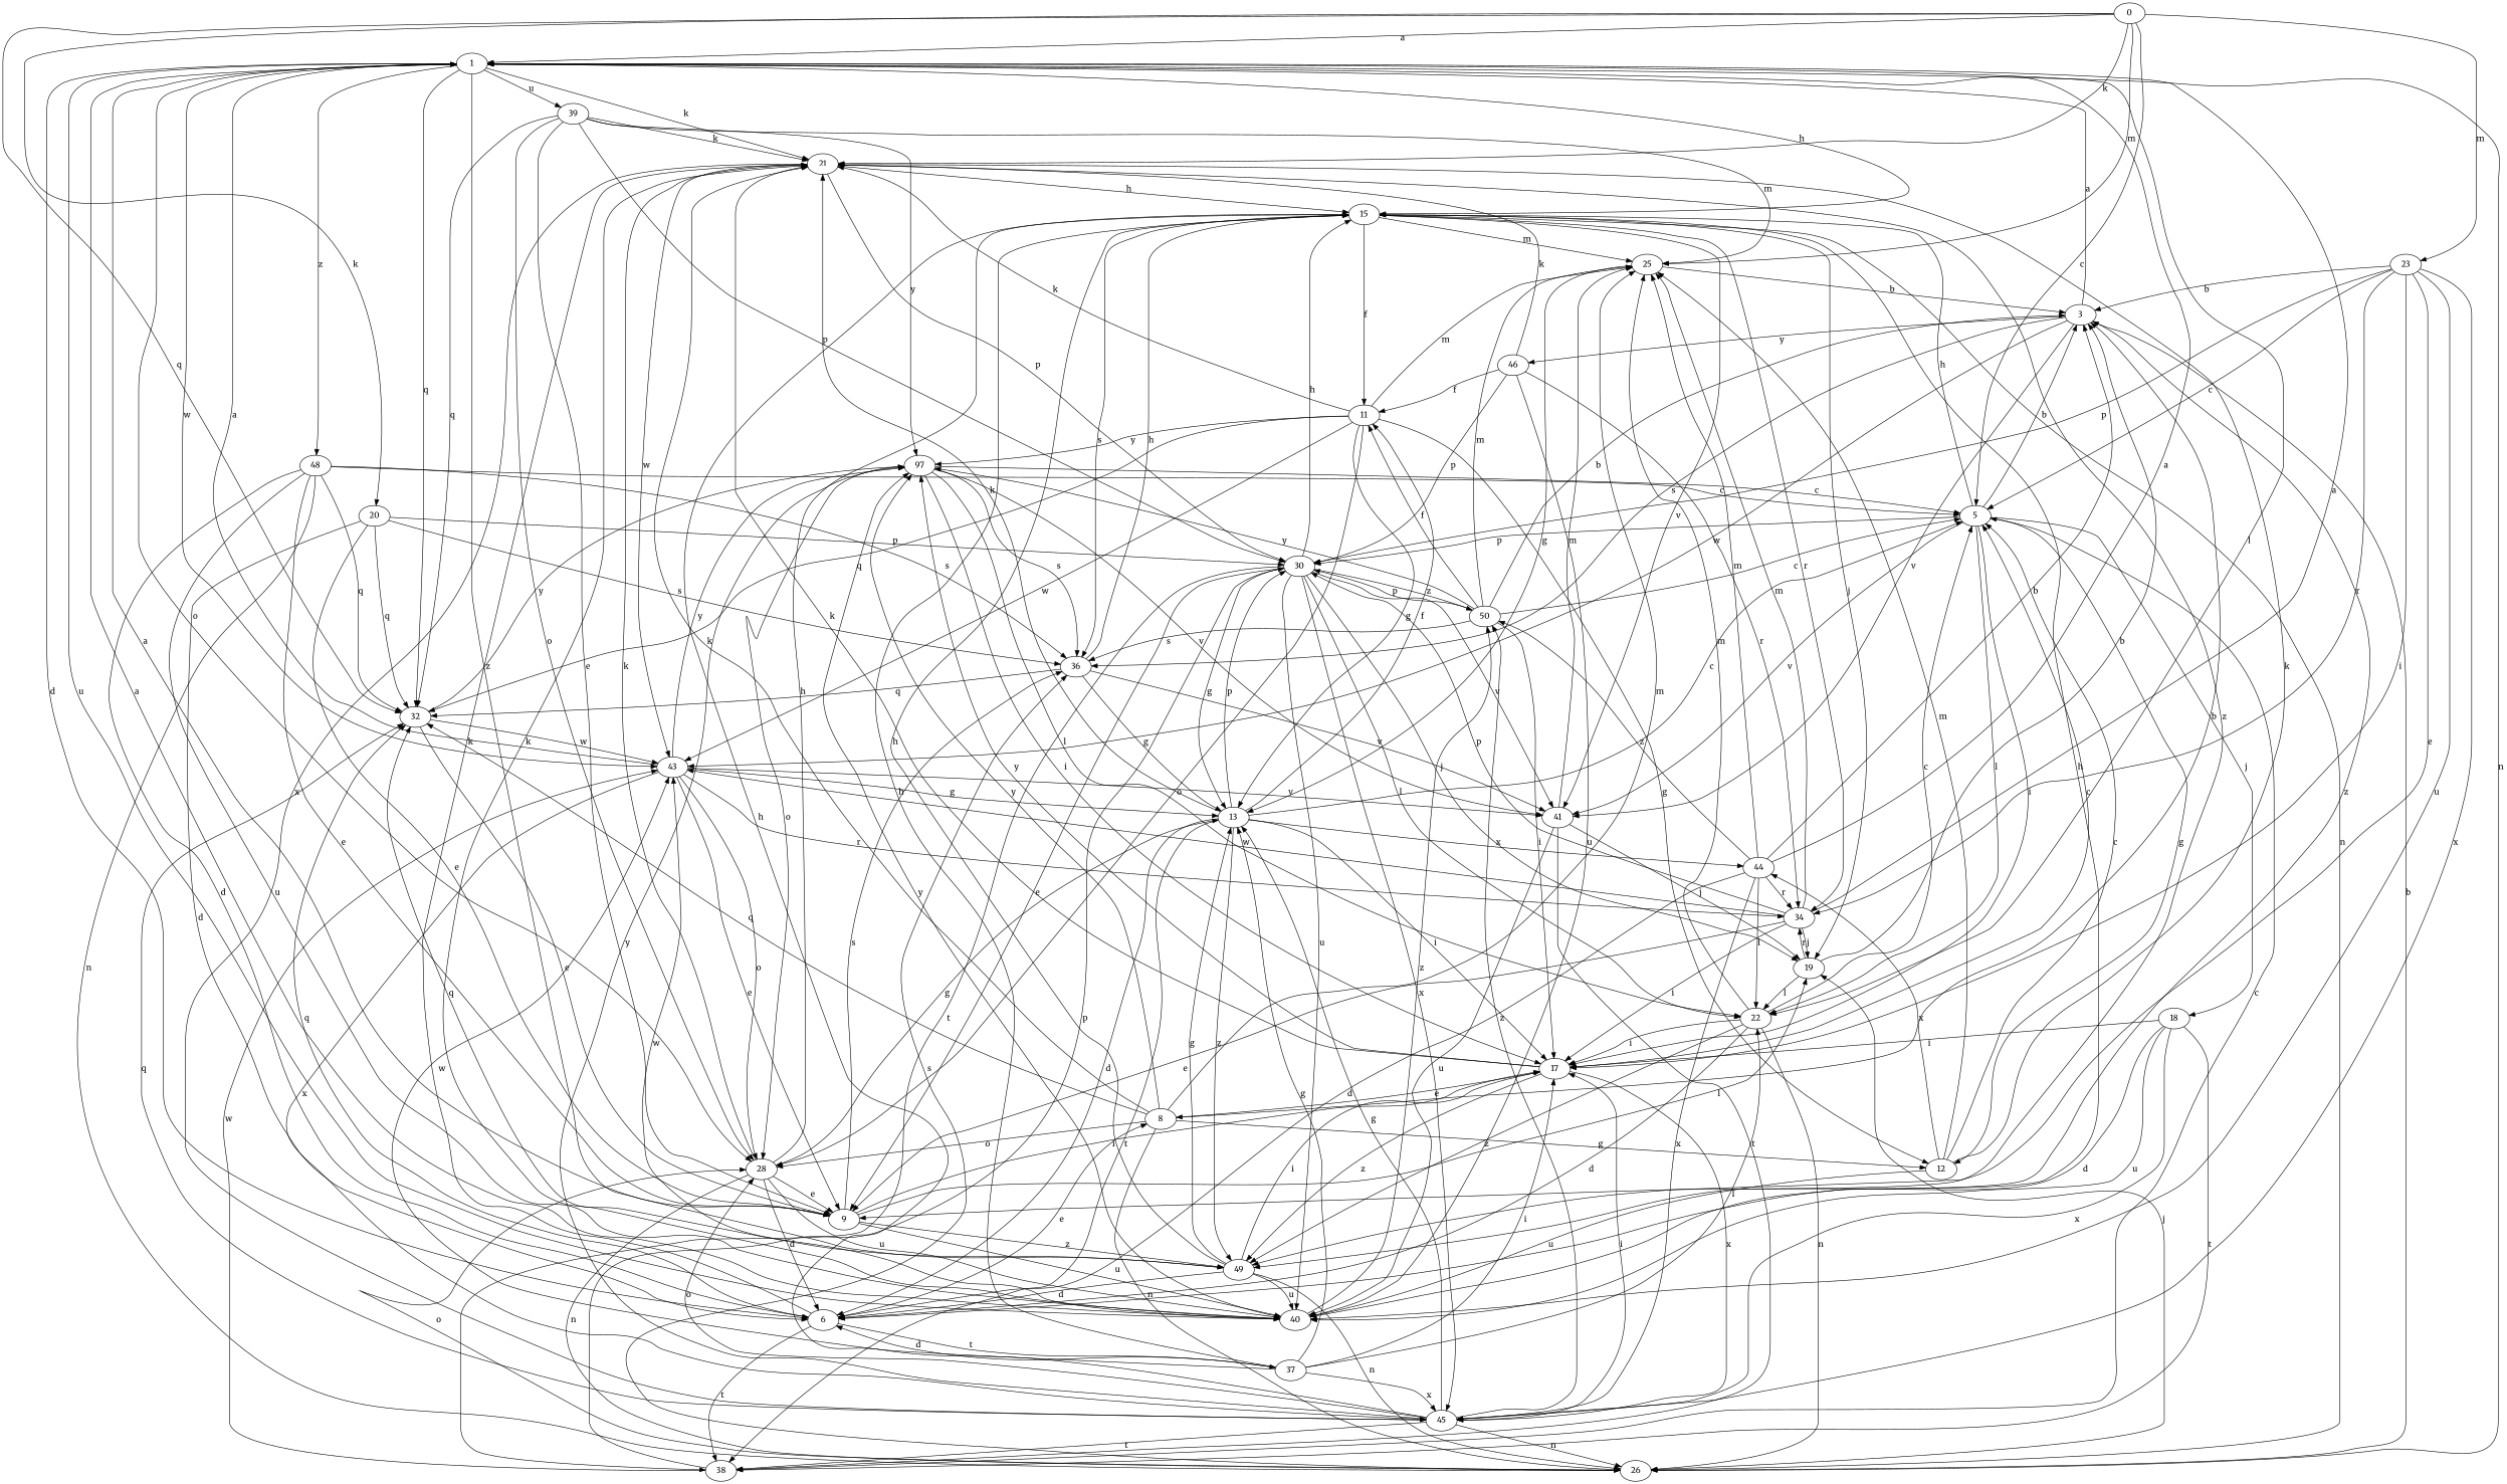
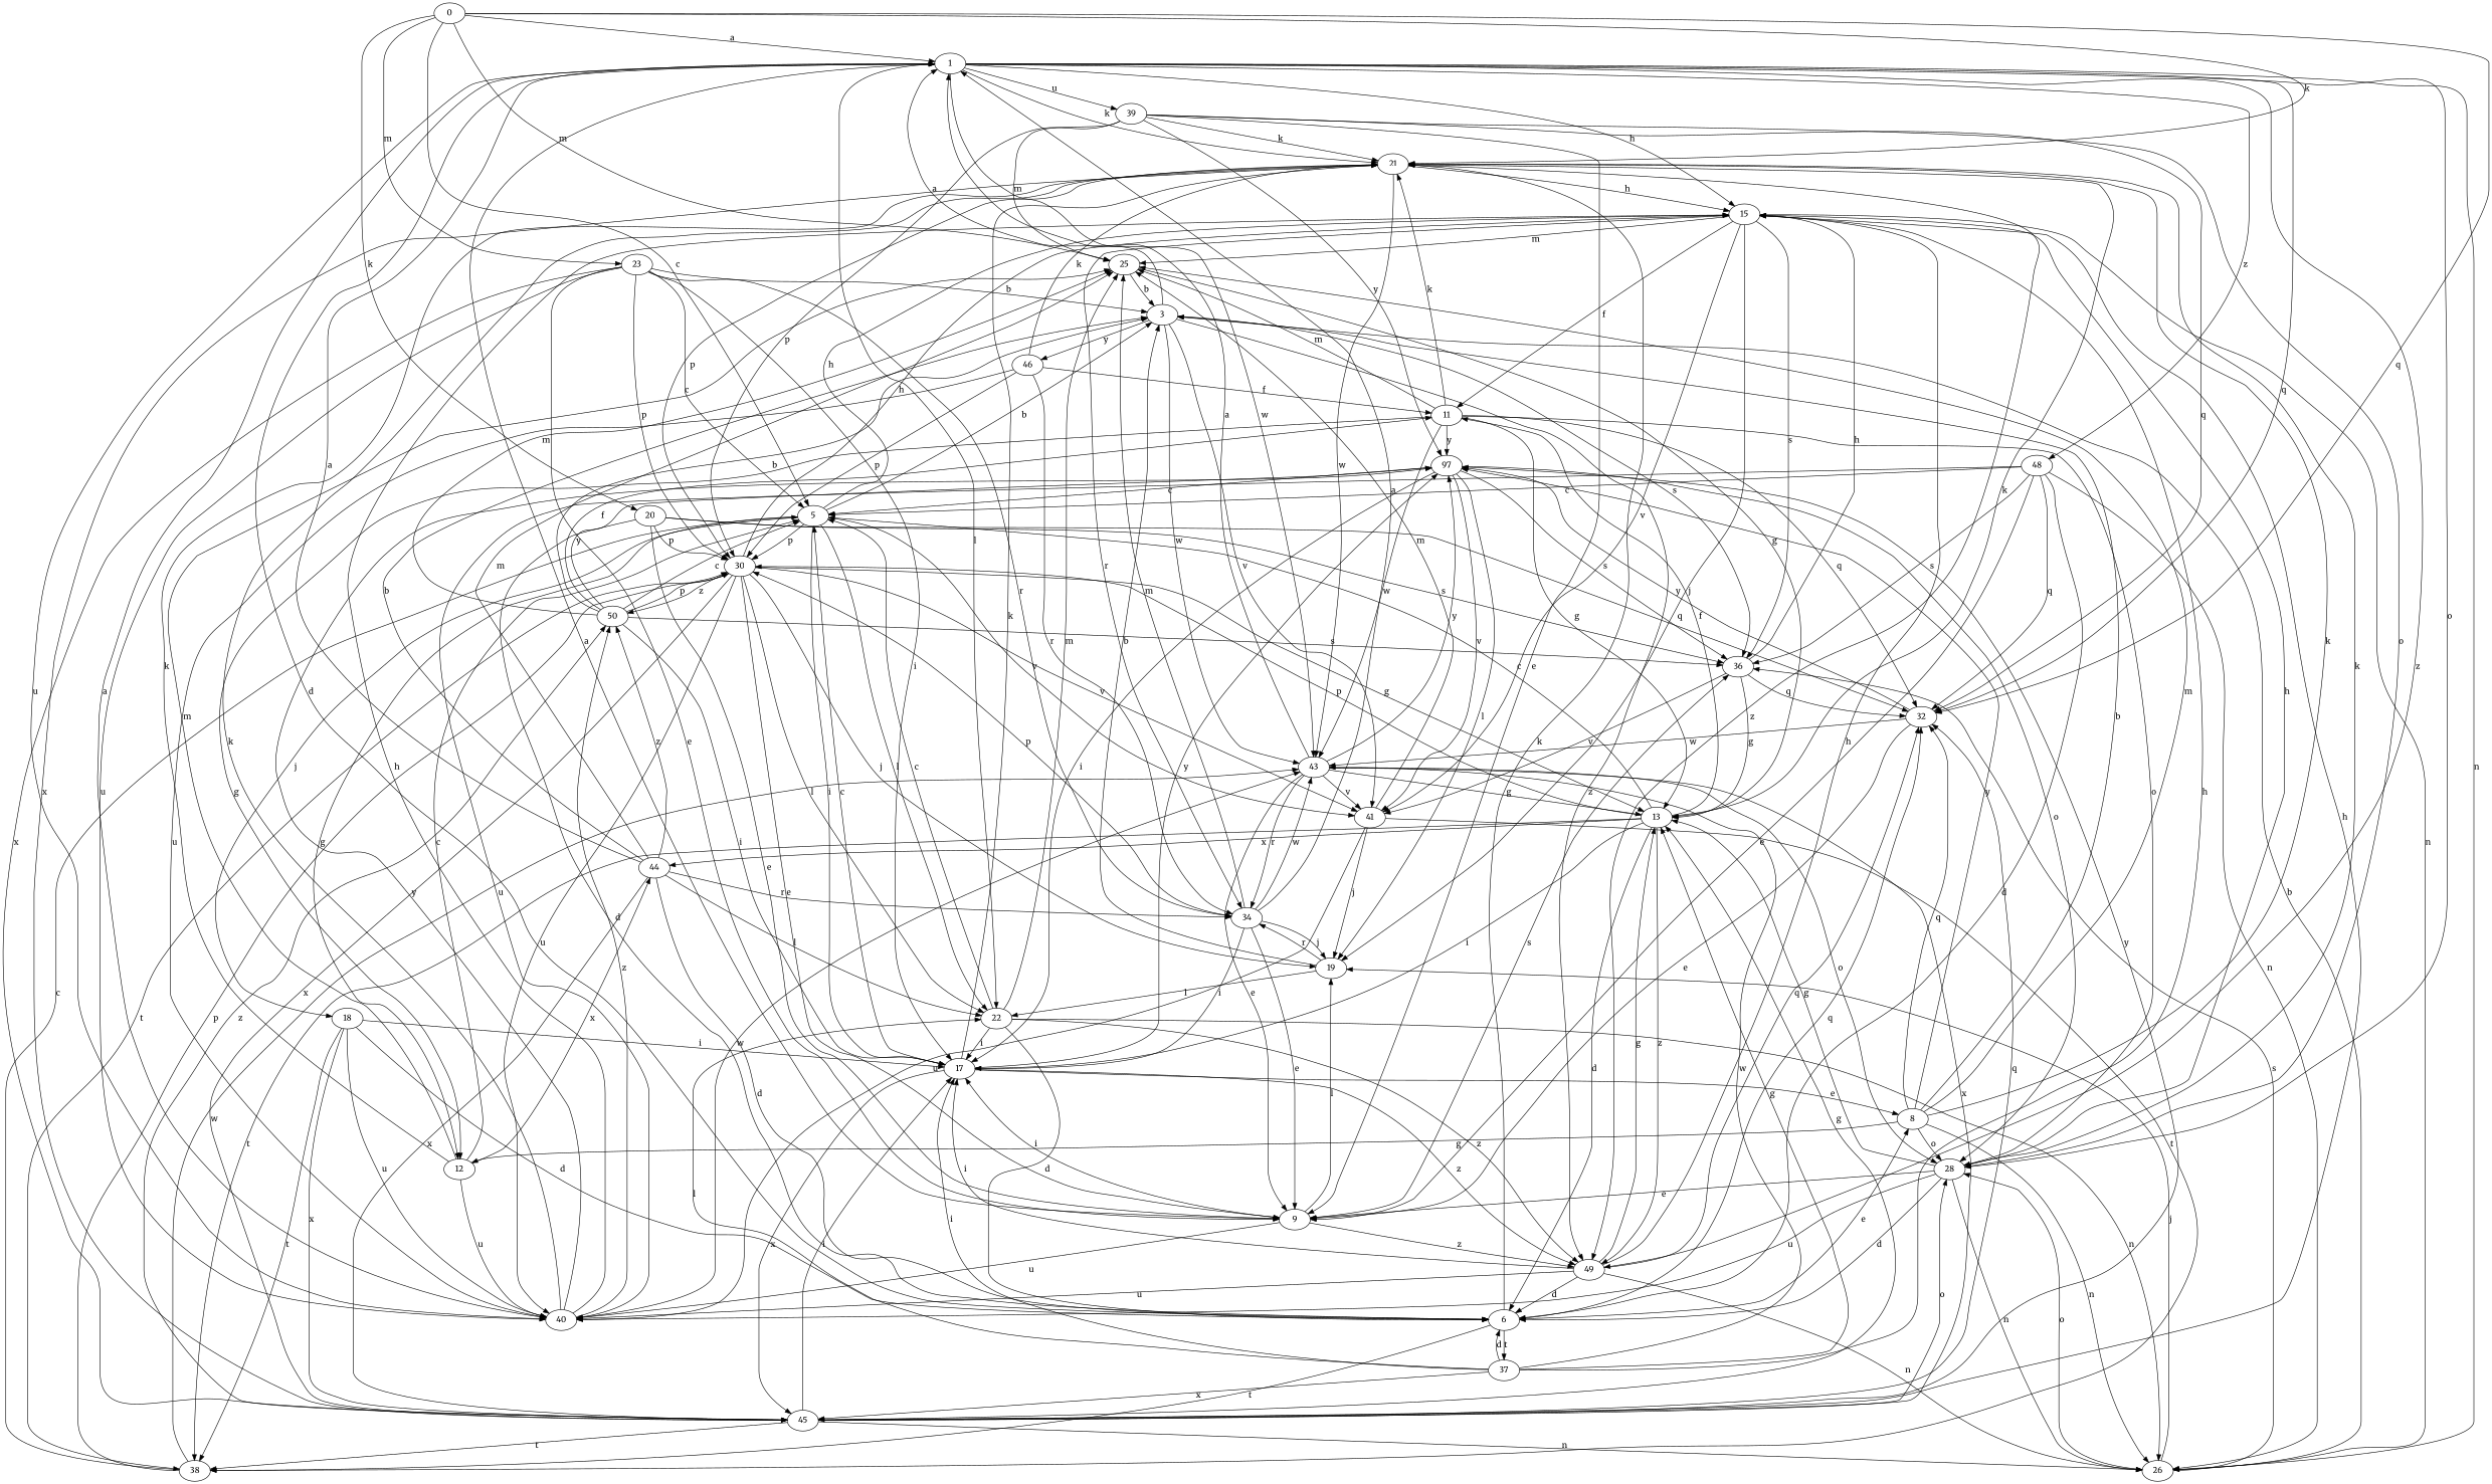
  strict digraph {
    fontname=Merriweather
    node [fontname=Merriweather]
    edge [fontname=Merriweather]
    0
    1
    5
    20
    21
    23
    25
    32
    6
    15
    22
    26
    28
    39
    40
    43
    48
    49
    3
    41
    12
    17
    18
    30
    36
    9
    45
    34
    13
    n30 [label=97]
    8
    37
    38
    19
    11
    50
    46
    44
    0 -> 1 [label=a]
    0 -> 5 [label=c]
    0 -> 20 [label=k]
    0 -> 21 [label=k]
    0 -> 23 [label=m]
    0 -> 25 [label=m]
    0 -> 32 [label=q]
    1 -> 21 [label=k]
    1 -> 32 [label=q]
    1 -> 6 [label=d]
    1 -> 15 [label=h]
    1 -> 22 [label=l]
    1 -> 26 [label=n]
    1 -> 28 [label=o]
    1 -> 39 [label=u]
    1 -> 40 [label=u]
    1 -> 43 [label=w]
    1 -> 48 [label=z]
    1 -> 49 [label=z]
    5 -> 15 [label=h]
    5 -> 22 [label=l]
    5 -> 3 [label=b]
    5 -> 41 [label=v]
    5 -> 12 [label=g]
    5 -> 17 [label=i]
    5 -> 18 [label=j]
    5 -> 30 [label=p]
    20 -> 32 [label=q]
    20 -> 6 [label=d]
    20 -> 30 [label=p]
    20 -> 36 [label=s]
    20 -> 9 [label=e]
    21 -> 15 [label=h]
    21 -> 43 [label=w]
    21 -> 49 [label=z]
    21 -> 30 [label=p]
    21 -> 45 [label=x]
    23 -> 5 [label=c]
    23 -> 40 [label=u]
    23 -> 3 [label=b]
    23 -> 17 [label=i]
    23 -> 30 [label=p]
    23 -> 9 [label=e]
    23 -> 45 [label=x]
    23 -> 34 [label=r]
    25 -> 3 [label=b]
    25 -> 13 [label=g]
    32 -> 43 [label=w]
    32 -> 9 [label=e]
    32 -> n30 [label=y]
    6 -> 21 [label=k]
    6 -> 32 [label=q]
    6 -> 8 [label=e]
    6 -> 37 [label=t]
    6 -> 38 [label=t]
    15 -> 25 [label=m]
    15 -> 26 [label=n]
    15 -> 41 [label=v]
    15 -> 36 [label=s]
    15 -> 34 [label=r]
    15 -> 19 [label=j]
    15 -> 11 [label=f]
    22 -> 5 [label=c]
    22 -> 25 [label=m]
    22 -> 6 [label=d]
    22 -> 26 [label=n]
    22 -> 49 [label=z]
    22 -> 17 [label=i]
    26 -> 28 [label=o]
    26 -> 3 [label=b]
    26 -> 36 [label=s]
    26 -> 19 [label=j]
    28 -> 21 [label=k]
    28 -> 6 [label=d]
    28 -> 15 [label=h]
    28 -> 26 [label=n]
    28 -> 40 [label=u]
    28 -> 9 [label=e]
    28 -> 13 [label=g]
    39 -> 21 [label=k]
    39 -> 25 [label=m]
    39 -> 32 [label=q]
    39 -> 28 [label=o]
    39 -> 30 [label=p]
    39 -> 9 [label=e]
    39 -> n30 [label=y]
    40 -> 1 [label=a]
    40 -> 21 [label=k]
    40 -> 15 [label=h]
    40 -> 43 [label=w]
    40 -> n30 [label=y]
    40 -> 50 [label=z]
    43 -> 1 [label=a]
    43 -> 28 [label=o]
    43 -> 41 [label=v]
    43 -> 9 [label=e]
    43 -> 45 [label=x]
    43 -> 34 [label=r]
    43 -> 13 [label=g]
    43 -> n30 [label=y]
    48 -> 5 [label=c]
    48 -> 32 [label=q]
    48 -> 6 [label=d]
    48 -> 26 [label=n]
    48 -> 40 [label=u]
    48 -> 36 [label=s]
    48 -> 9 [label=e]
    49 -> 32 [label=q]
    49 -> 6 [label=d]
    49 -> 15 [label=h]
    49 -> 26 [label=n]
    49 -> 40 [label=u]
    49 -> 17 [label=i]
    49 -> 13 [label=g]
    3 -> 1 [label=a]
    3 -> 43 [label=w]
    3 -> 49 [label=z]
    3 -> 41 [label=v]
    3 -> 36 [label=s]
    3 -> 46 [label=y]
    41 -> 25 [label=m]
    41 -> 40 [label=u]
    41 -> 38 [label=t]
    41 -> 19 [label=j]
    12 -> 5 [label=c]
    12 -> 21 [label=k]
    12 -> 25 [label=m]
    12 -> 40 [label=u]
    12 -> 44 [label=x]
    17 -> 5 [label=c]
    17 -> 21 [label=k]
    17 -> 49 [label=z]
    17 -> 45 [label=x]
    17 -> n30 [label=y]
    17 -> 8 [label=e]
    18 -> 6 [label=d]
    18 -> 40 [label=u]
    18 -> 17 [label=i]
    18 -> 45 [label=x]
    18 -> 38 [label=t]
    30 -> 15 [label=h]
    30 -> 22 [label=l]
    30 -> 40 [label=u]
    30 -> 41 [label=v]
    30 -> 9 [label=e]
    30 -> 45 [label=x]
    30 -> 13 [label=g]
    30 -> 38 [label=t]
    30 -> 19 [label=j]
    30 -> 50 [label=z]
    36 -> 32 [label=q]
    36 -> 15 [label=h]
    36 -> 41 [label=v]
    36 -> 13 [label=g]
    9 -> 1 [label=a]
    9 -> 40 [label=u]
    9 -> 49 [label=z]
    9 -> 17 [label=i]
    9 -> 36 [label=s]
    9 -> 19 [label=l]
    45 -> 32 [label=q]
    45 -> 15 [label=h]
    45 -> 26 [label=n]
    45 -> 28 [label=o]
    45 -> 17 [label=i]
    45 -> 13 [label=g]
    45 -> n30 [label=y]
    45 -> 38 [label=t]
    45 -> 50 [label=z]
    34 -> 1 [label=a]
    34 -> 25 [label=m]
    34 -> 43 [label=w]
    34 -> 17 [label=i]
    34 -> 30 [label=p]
    34 -> 9 [label=e]
    34 -> 19 [label=j]
    13 -> 5 [label=c]
    13 -> 21 [label=k]
    13 -> 6 [label=d]
    13 -> 49 [label=z]
    13 -> 17 [label=i]
    13 -> 30 [label=p]
    13 -> 38 [label=t]
    13 -> 11 [label=f]
    13 -> 44 [label=x]
    n30 -> 5 [label=c]
-   n30 -> 22 [label=l]
+   n30 -> 19 [label=l]
    n30 -> 28 [label=o]
    n30 -> 41 [label=v]
    n30 -> 17 [label=i]
    n30 -> 36 [label=s]
    8 -> 21 [label=k]
    8 -> 25 [label=m]
    8 -> 32 [label=q]
    8 -> 26 [label=n]
    8 -> 28 [label=o]
    8 -> 3 [label=b]
    8 -> 12 [label=g]
    8 -> n30 [label=y]
    37 -> 6 [label=d]
    37 -> 15 [label=h]
    37 -> 22 [label=l]
    37 -> 43 [label=w]
    37 -> 17 [label=i]
    37 -> 45 [label=x]
    37 -> 13 [label=g]
    38 -> 5 [label=c]
    38 -> 43 [label=w]
    38 -> 30 [label=p]
    19 -> 22 [label=l]
    19 -> 3 [label=b]
    19 -> 34 [label=r]
    11 -> 21 [label=k]
    11 -> 25 [label=m]
    11 -> 32 [label=q]
    11 -> 28 [label=o]
    11 -> 43 [label=w]
    11 -> 12 [label=g]
    11 -> 13 [label=g]
    11 -> n30 [label=y]
    50 -> 5 [label=c]
    50 -> 25 [label=m]
    50 -> 3 [label=b]
    50 -> 17 [label=i]
    50 -> 30 [label=p]
    50 -> 36 [label=s]
    50 -> n30 [label=y]
    50 -> 11 [label=f]
    46 -> 21 [label=k]
    46 -> 40 [label=u]
    46 -> 30 [label=p]
    46 -> 34 [label=r]
    46 -> 11 [label=f]
    44 -> 1 [label=a]
    44 -> 25 [label=m]
    44 -> 6 [label=d]
    44 -> 22 [label=l]
    44 -> 3 [label=b]
    44 -> 45 [label=x]
    44 -> 34 [label=r]
    44 -> 50 [label=z]
  }
